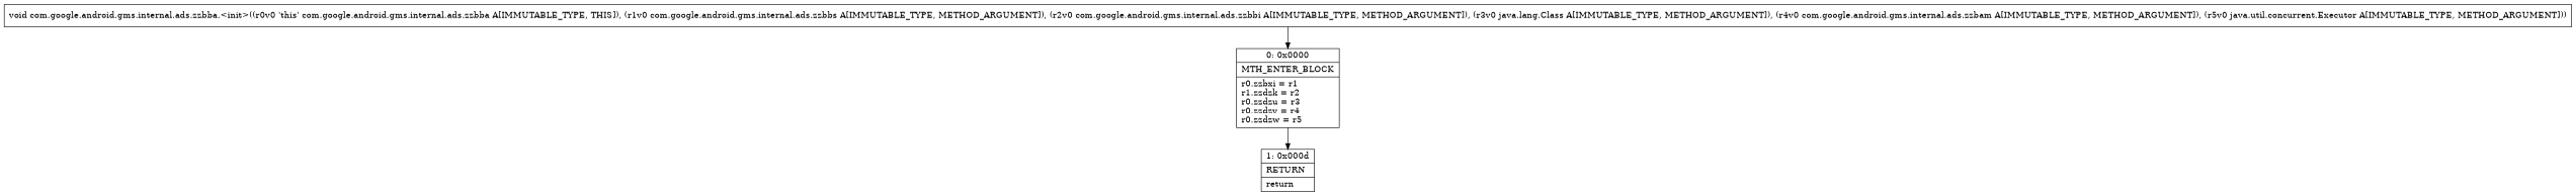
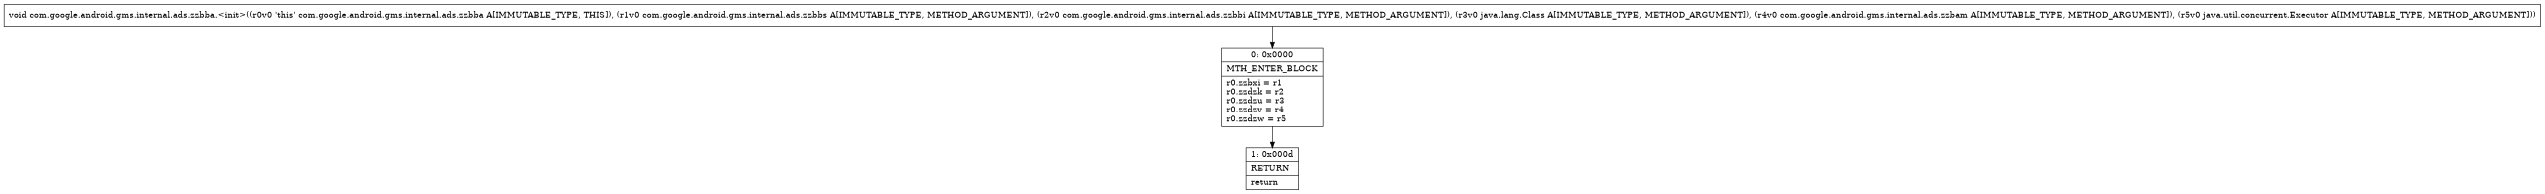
  digraph {
    node [shape=record]
-   n1 [label="{0\:\ 0x0000|MTH_ENTER_BLOCK\l|r0.zzbxi = r1\lr1.zzdzk = r2\lr0.zzdzu = r3\lr0.zzdzv = r4\lr0.zzdzw = r5\l}"]
+   n1 [label="{0\:\ 0x0000|MTH_ENTER_BLOCK\l|r0.zzbxi = r1\lr0.zzdzk = r2\lr0.zzdzu = r3\lr0.zzdzv = r4\lr0.zzdzw = r5\l}"]
    n2 [label="{1\:\ 0x000d|RETURN\l|return\l}"]
    n3 [label="{void com.google.android.gms.internal.ads.zzbba.\<init\>((r0v0 'this' com.google.android.gms.internal.ads.zzbba A[IMMUTABLE_TYPE, THIS]), (r1v0 com.google.android.gms.internal.ads.zzbbs A[IMMUTABLE_TYPE, METHOD_ARGUMENT]), (r2v0 com.google.android.gms.internal.ads.zzbbi A[IMMUTABLE_TYPE, METHOD_ARGUMENT]), (r3v0 java.lang.Class A[IMMUTABLE_TYPE, METHOD_ARGUMENT]), (r4v0 com.google.android.gms.internal.ads.zzbam A[IMMUTABLE_TYPE, METHOD_ARGUMENT]), (r5v0 java.util.concurrent.Executor A[IMMUTABLE_TYPE, METHOD_ARGUMENT])) }"]
    n1 -> n2
    n3 -> n1
  }
